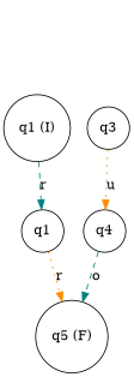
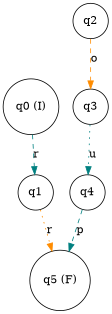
  digraph {
    rankdir=TB
    node [shape=circle]
    edge [color=teal style=dashed]
-   n1 [label="q1 (I)"]
+   n1 [label="q0 (I)"]
    n2 [label=q1]
    n3 [label="q5 (F)"]
+   n4 [label=q2]
    n5 [label=q3]
    n6 [label=q4]
    n1 -> n2 [label=r]
    n2 -> n3 [color=darkorange label=r style=dotted]
-   n5 -> n6 [color=darkorange label=u style=dotted]
-   n6 -> n3 [label=o]
+   n4 -> n5 [color=darkorange label=o]
+   n5 -> n6 [label=u style=dotted]
+   n6 -> n3 [label=p]
  }
